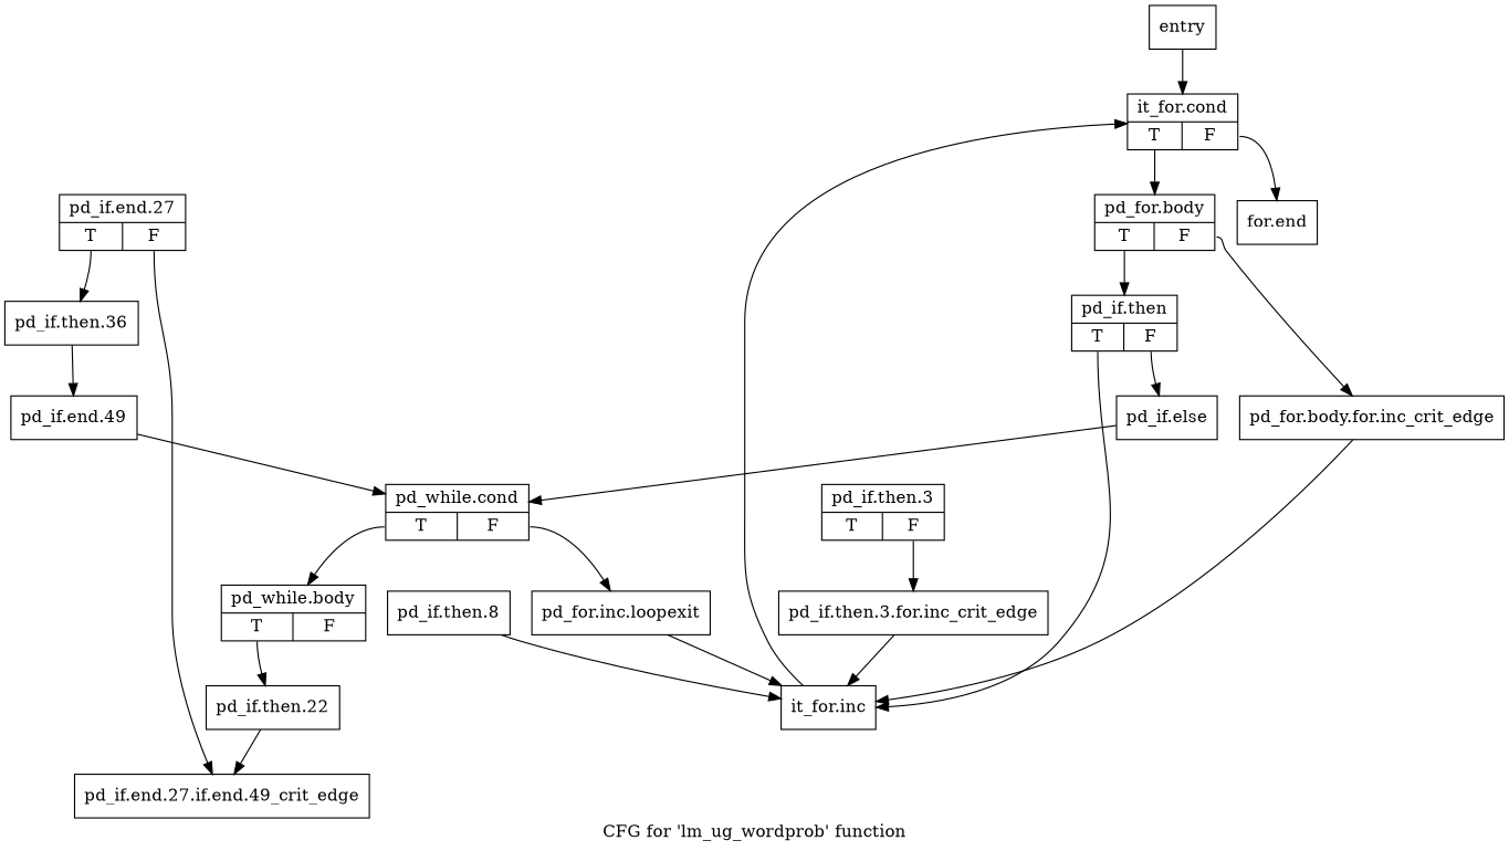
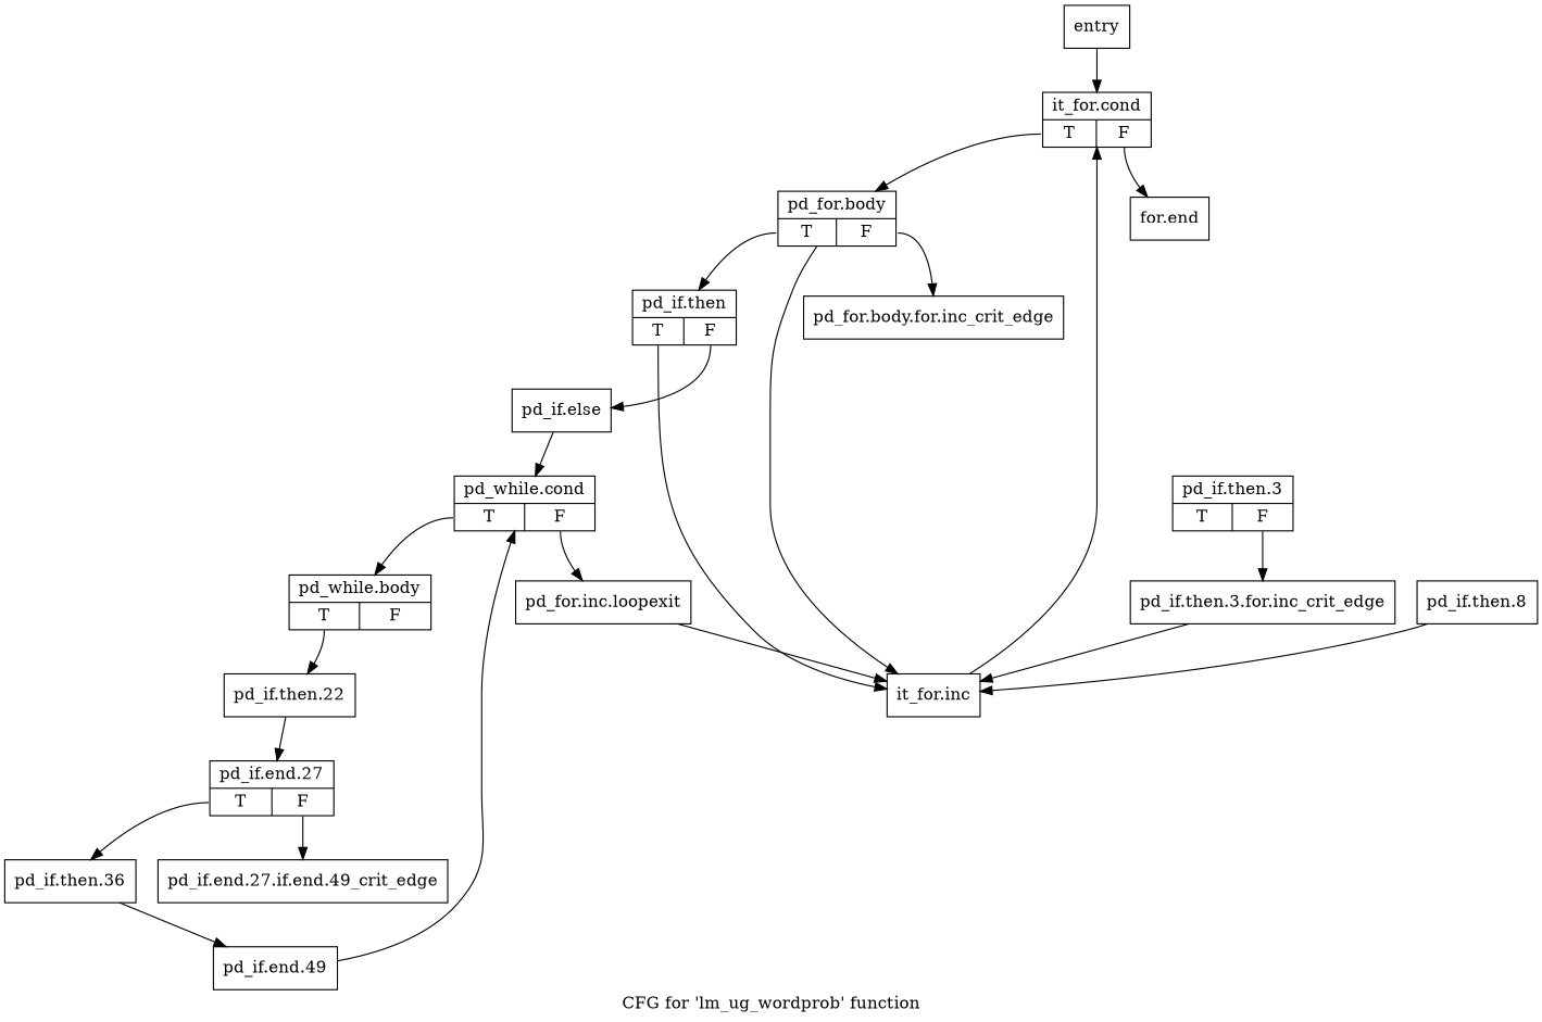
  digraph {
    label="CFG for 'lm_ug_wordprob' function"
    node [shape=record]
    n1 [label="{entry}"]
    n2 [label="{it_for.cond|{<s0>T|<s1>F}}"]
    n3 [label="{pd_for.body|{<s0>T|<s1>F}}"]
    n4 [label="{for.end}"]
    n5 [label="{pd_if.then|{<s0>T|<s1>F}}"]
    n6 [label="{pd_for.body.for.inc_crit_edge}"]
    n7 [label="{pd_if.else}"]
    n8 [label="{it_for.inc}"]
    n9 [label="{pd_if.then.3|{<s0>T|<s1>F}}"]
    n10 [label="{pd_if.then.3.for.inc_crit_edge}"]
    n11 [label="{pd_while.cond|{<s0>T|<s1>F}}"]
    n12 [label="{pd_if.then.8}"]
    n13 [label="{pd_while.body|{<s0>T|<s1>F}}"]
    n14 [label="{pd_for.inc.loopexit}"]
    n15 [label="{pd_if.then.22}"]
    n16 [label="{pd_if.end.27|{<s0>T|<s1>F}}"]
    n17 [label="{pd_if.then.36}"]
    n18 [label="{pd_if.end.27.if.end.49_crit_edge}"]
    n19 [label="{pd_if.end.49}"]
    n1 -> n2
    n2 -> n3 [tailport=s0]
    n2 -> n4 [tailport=s1]
    n3 -> n5 [tailport=s0]
    n3 -> n6 [tailport=s1]
    n5 -> n7 [tailport=s1]
    n5 -> n8 [tailport=s0]
-   n6 -> n8
+   n3 -> n8
    n7 -> n11
    n8 -> n2
    n9 -> n10 [tailport=s1]
    n10 -> n8
    n11 -> n13 [tailport=s0]
    n11 -> n14 [tailport=s1]
    n12 -> n8
    n13 -> n15 [tailport=s0]
    n14 -> n8
-   n15 -> n18
+   n15 -> n16
    n16 -> n17 [tailport=s0]
    n16 -> n18 [tailport=s1]
    n17 -> n19
    n19 -> n11
  }
